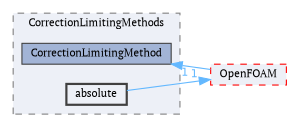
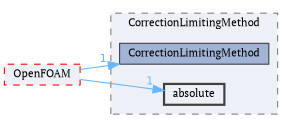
  digraph {
    compound=true
    fontname="PT Serif"
    rankdir=LR
    node [color=grey25 fillcolor="#edf0f7" fontname="PT Serif" fontsize=10 shape=box]
    edge [color=steelblue1 fontcolor=steelblue1 fontname="PT Serif" fontsize=10 headlabel=1 labeldistance=1.5 labelfontname=Helvetica labelfontsize=10]
    n1 [fillcolor="#a2b4d6" height=0.2 label=CorrectionLimitingMethod style=filled width=0.4]
    n2 [height=0.2 label=absolute style="filled,bold" width=0.4]
    n3 [color=red height=0.2 label=OpenFOAM style="filled,dashed" width=0.4]
    subgraph cluster_1 {
      bgcolor="#edf0f7"
      fontsize=10
-     label=CorrectionLimitingMethods
+     label=CorrectionLimitingMethod
      pencolor=grey50
      style="filled,dashed"
      n1
      n2
    }
-   n2 -> n3
+   n3 -> n2
    n3 -> n1
  }
